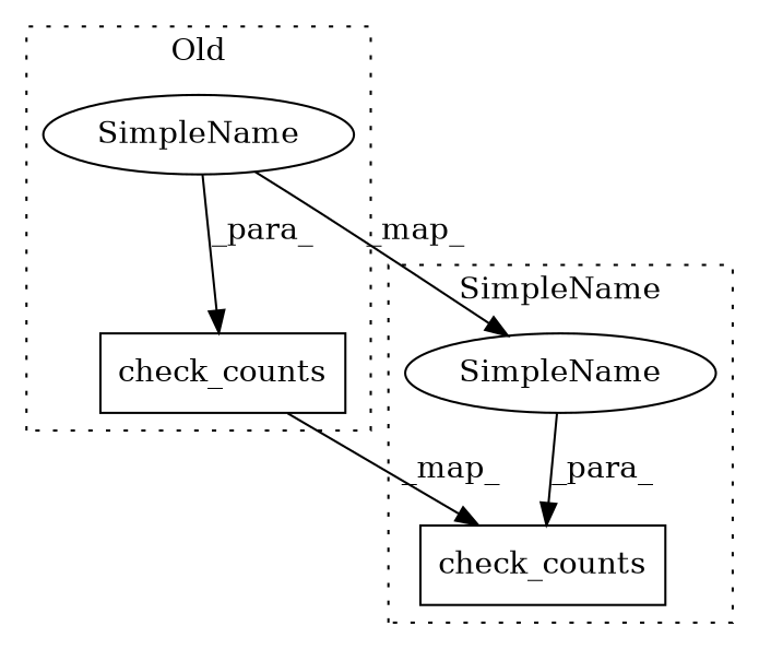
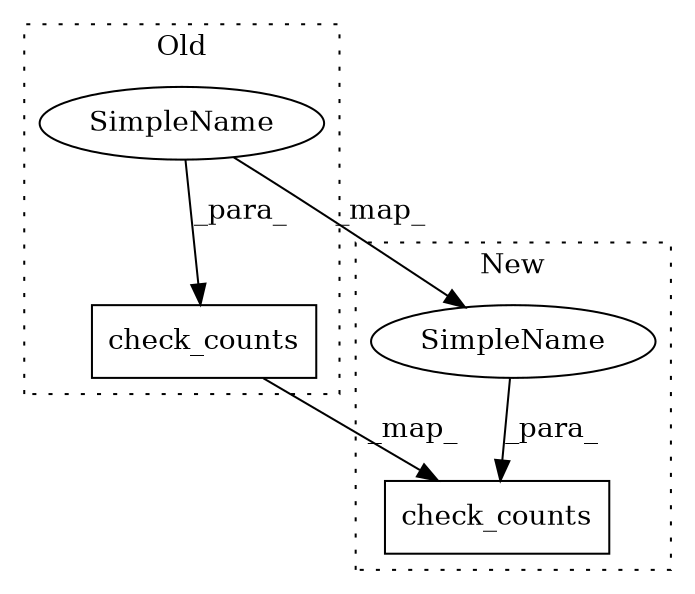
  digraph {
    node [a=32 l="13,1" shape=box]
    n1 [label=check_counts s="26370,26391"]
    n2 [a=42 l=8 label=SimpleName s=26291 shape=ellipse]
    n3 [label=check_counts s="26630,26651"]
    n4 [a=42 l=8 label=SimpleName s=26549 shape=ellipse]
    subgraph cluster_1 {
      label=Old
      style=dotted
      n1
      n2
    }
    subgraph cluster_2 {
-     label=SimpleName
+     label=New
      style=dotted
      n3
      n4
    }
    n1 -> n3 [label=_map_]
    n2 -> n1 [label=_para_]
    n2 -> n4 [label=_map_]
    n4 -> n3 [label=_para_]
  }
